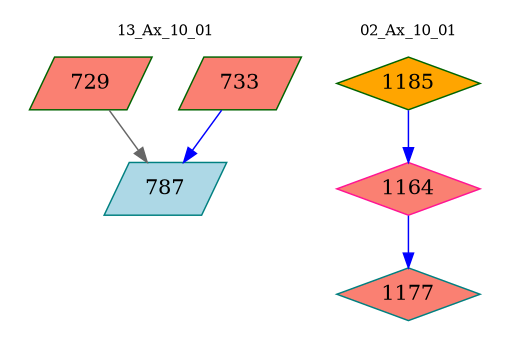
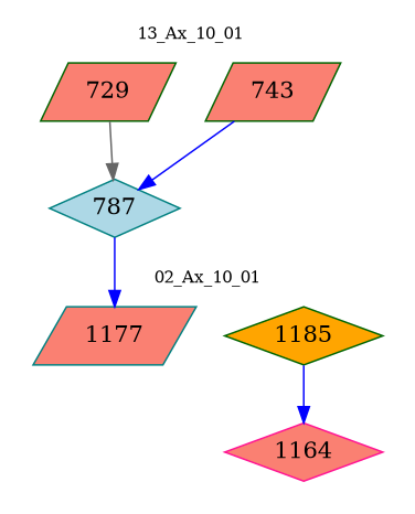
  digraph {
    node [color=darkgreen fillcolor=salmon shape=diamond style=filled]
    edge [color=blue]
-   n1 [label=733 shape=parallelogram]
+   n1 [label=743 shape=parallelogram]
    n2 [label=729 shape=parallelogram]
-   n3 [color=teal fillcolor=lightblue label=787 shape=parallelogram]
+   n3 [color=teal fillcolor=lightblue label=787]
    n4 [fillcolor=orange label=1185]
    n5 [color=deeppink label=1164]
-   n6 [color=teal label=1177]
+   n6 [color=teal label=1177 shape=parallelogram]
    subgraph cluster_1 {
      color=white
      fontsize=10
      label="13_Ax_10_01"
      n1
      n2
      n3
    }
    subgraph cluster_2 {
      color=white
      fontsize=10
      label="02_Ax_10_01"
      n4
      n5
      n6
    }
    n1 -> n3
    n2 -> n3 [color=gray40]
    n4 -> n5
-   n5 -> n6
+   n3 -> n6
  }
